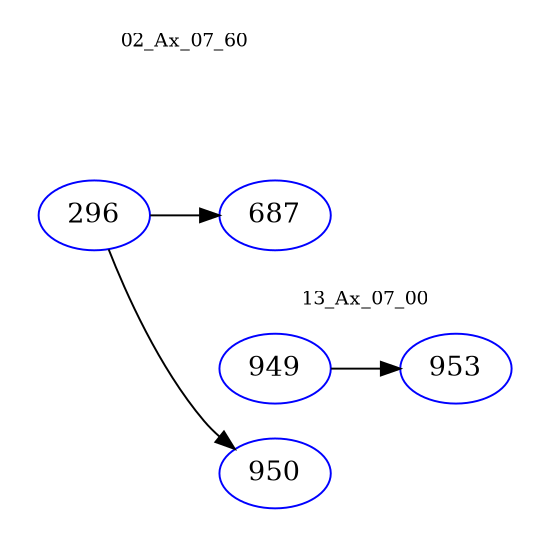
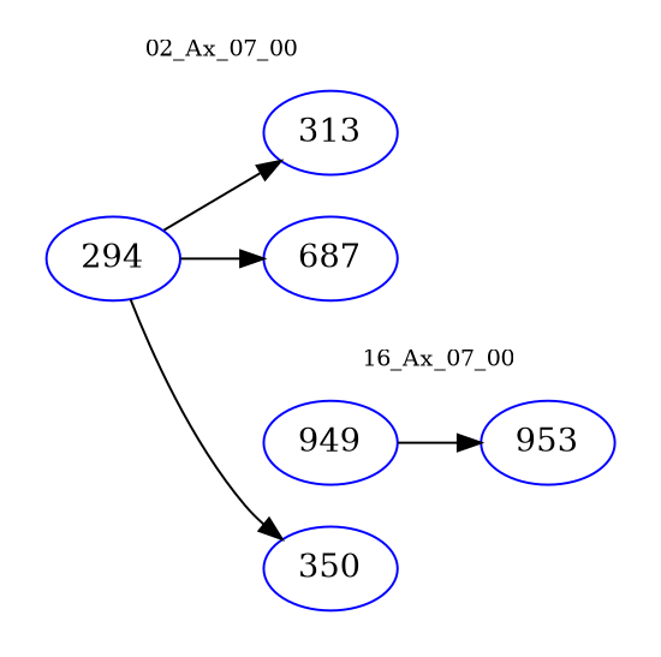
  digraph {
    rankdir=LR
    node [color=blue]
    edge [color=black]
    n1 [label=949]
-   n2 [label=950]
+   n2 [label=350]
    n3 [label=953]
-   n4 [label=296]
+   n4 [label=294]
    n5 [label=687]
+   n6 [label=313]
    subgraph cluster_1 {
      color=white
      fontsize=10
-     label="13_Ax_07_00"
+     label="16_Ax_07_00"
      n1
      n2
      n3
    }
    subgraph cluster_2 {
      color=white
      fontsize=10
-     label="02_Ax_07_60"
+     label="02_Ax_07_00"
      n4
      n5
+     n6
    }
    n1 -> n3
    n4 -> n2
    n4 -> n5
+   n4 -> n6
  }
